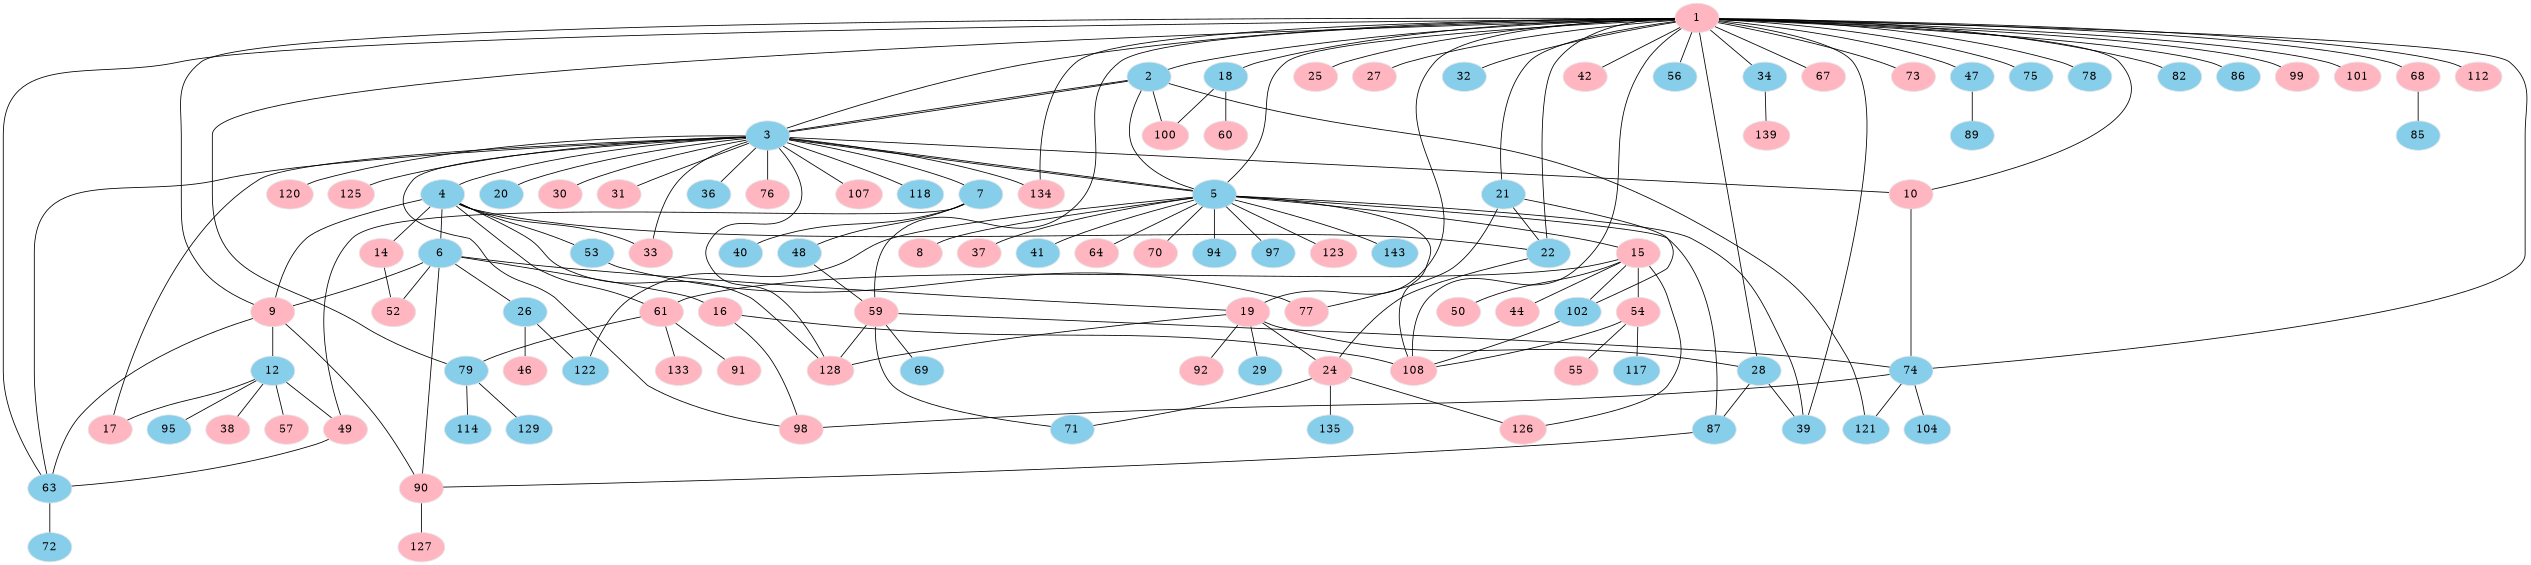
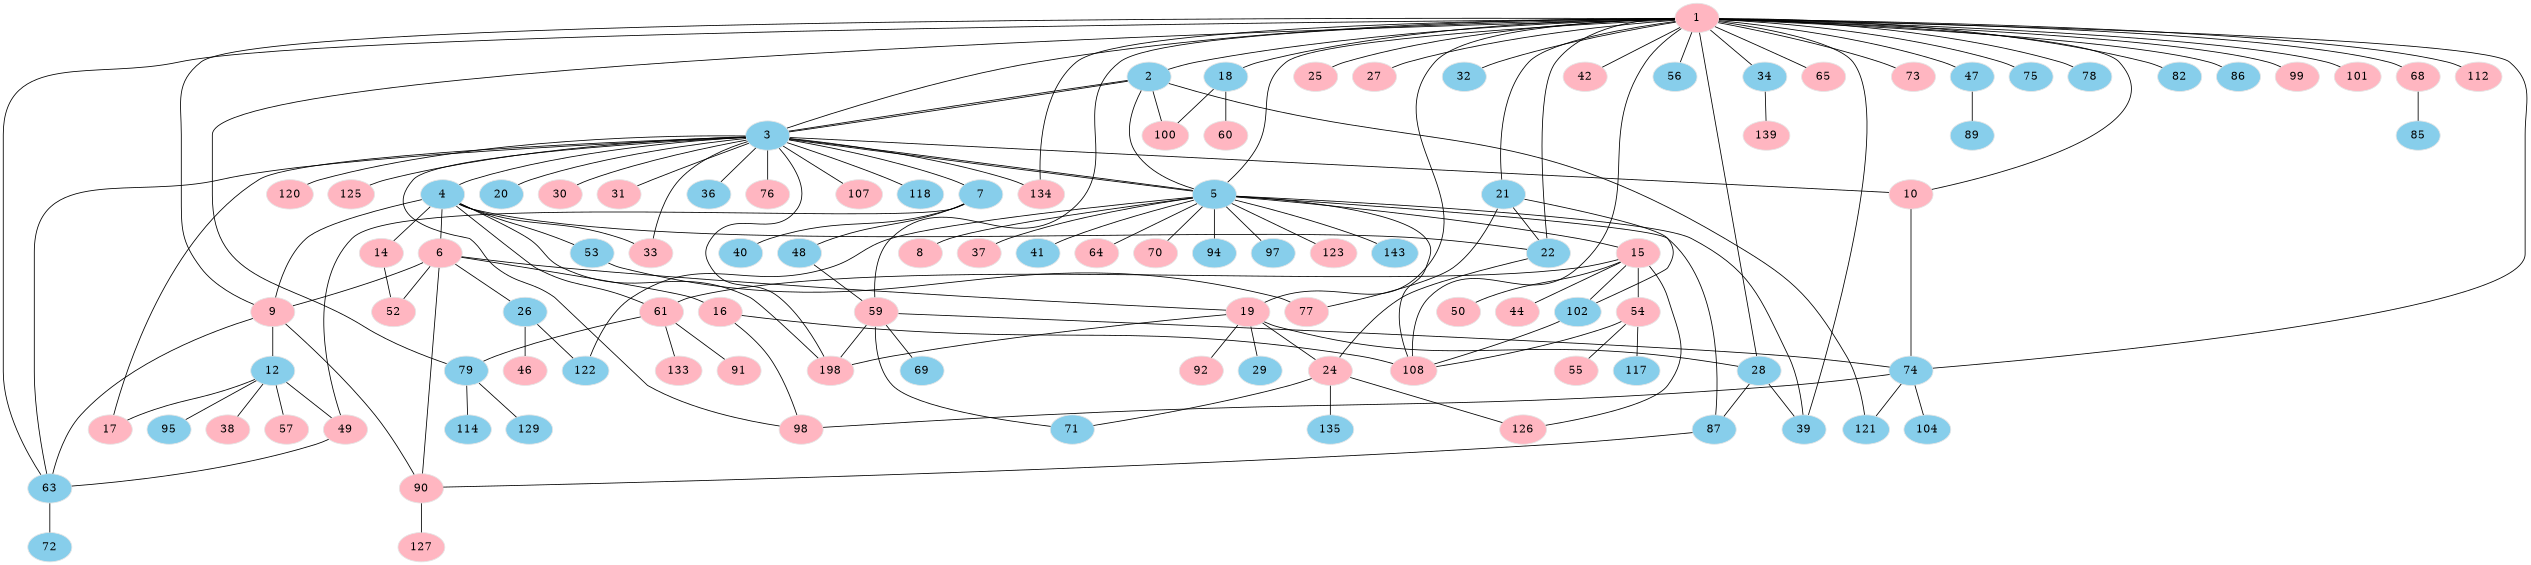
  graph {
    node [color=gray90 fillcolor=lightpink style=filled]
    1 [super="+13"]
    2 [fillcolor=skyblue super="+43"]
    3 [fillcolor=skyblue super="+66"]
    5 [fillcolor=skyblue super="+80"]
    9 [super="+142"]
    10 [super="+35"]
    18 [fillcolor=skyblue super="+51"]
    19 [super="+23"]
    21 [fillcolor=skyblue super="+119"]
    22 [fillcolor=skyblue]
    25
    27
    28 [fillcolor=skyblue super="+136"]
    32 [fillcolor=skyblue]
    34 [fillcolor=skyblue super="+45"]
    39 [fillcolor=skyblue super="+106"]
    42
    47 [fillcolor=skyblue]
    56 [fillcolor=skyblue]
    59 [super="+62"]
    63 [fillcolor=skyblue super="+109"]
-   65 [label=67]
+   65
    68
    73 [super="+96"]
    74 [fillcolor=skyblue super="+93"]
    75 [fillcolor=skyblue]
    78 [fillcolor=skyblue]
    79 [fillcolor=skyblue super="+141"]
    82 [fillcolor=skyblue super="+130"]
    86 [fillcolor=skyblue]
    99
    101
    108 [super="+124"]
    112
    134 [super="+140"]
    100
    121 [fillcolor=skyblue]
    4 [fillcolor=skyblue super="+89"]
    7 [fillcolor=skyblue]
    17
    20 [fillcolor=skyblue]
    30
    31
    33
    36 [fillcolor=skyblue]
    76
    98 [super="+137"]
    107
    118 [fillcolor=skyblue]
    120
    125
-   128
+   128 [label=198]
    8
    15
    37
    41 [fillcolor=skyblue]
    64
    70 [super="+115"]
    87 [fillcolor=skyblue super="+113"]
    94 [fillcolor=skyblue]
    97 [fillcolor=skyblue]
    122 [fillcolor=skyblue]
    123
    143 [fillcolor=skyblue]
    90 [super="+138"]
    12 [fillcolor=skyblue super="+67"]
    60
    24 [super="+58"]
    29 [fillcolor=skyblue]
    92
    102 [fillcolor=skyblue super="+105"]
    77
    139
    n74 [fillcolor=skyblue label=89]
    71 [fillcolor=skyblue super="+88"]
    69 [fillcolor=skyblue]
    72 [fillcolor=skyblue]
    85 [fillcolor=skyblue]
    104 [fillcolor=skyblue]
    114 [fillcolor=skyblue]
    129 [fillcolor=skyblue]
-   6 [fillcolor=skyblue super="+11"]
+   6 [super="+11"]
    14 [super="+110"]
    53 [fillcolor=skyblue]
    61
    40 [fillcolor=skyblue]
    48 [fillcolor=skyblue super="+131"]
    49 [super="+83"]
    16 [super="+132"]
    26 [fillcolor=skyblue super="+116"]
    52
    91
    133
    127
    44
    50 [super="+111"]
    54 [super="+103"]
    126
    46
    38
    57
    95 [fillcolor=skyblue]
    55 [super="+84"]
    117 [fillcolor=skyblue]
    135 [fillcolor=skyblue]
    1 -- 2
    1 -- 3
    1 -- 5 [weight=2]
    1 -- 9
    1 -- 10
    1 -- 18
    1 -- 19
    1 -- 21
    1 -- 22
    1 -- 25
    1 -- 27
    1 -- 28
    1 -- 32
    1 -- 34
    1 -- 39
    1 -- 42
    1 -- 47
    1 -- 56
    1 -- 59
    1 -- 63
    1 -- 65
    1 -- 68
    1 -- 73 [weight=2]
    1 -- 74
    1 -- 75 [weight=2]
    1 -- 78
    1 -- 79
    1 -- 82 [weight=2]
    1 -- 86
    1 -- 99
    1 -- 101
    1 -- 108
    1 -- 112
    1 -- 134
    2 -- 3
    2 -- 3
    2 -- 5
    2 -- 100
    2 -- 121
    3 -- 5
    3 -- 5
    3 -- 10
    3 -- 63
    3 -- 134
    3 -- 4
    3 -- 7
    3 -- 17
    3 -- 20
    3 -- 30
    3 -- 31
    3 -- 33
    3 -- 36
    3 -- 76
    3 -- 98
    3 -- 107
    3 -- 118
    3 -- 120
    3 -- 125
    3 -- 128
    5 -- 39
    5 -- 108
    5 -- 8
    5 -- 15
    5 -- 37
    5 -- 41
    5 -- 64
    5 -- 70
    5 -- 87
    5 -- 94
    5 -- 97
    5 -- 122
    5 -- 123
    5 -- 143
    9 -- 63
    9 -- 90
    9 -- 12
    10 -- 74
    18 -- 100
    18 -- 60
    19 -- 28
    19 -- 128
    19 -- 24
    19 -- 29
    19 -- 92
    21 -- 22
    21 -- 102
    21 -- 77
    22 -- 24
    28 -- 39
    28 -- 87
    34 -- 139
    47 -- n74
    59 -- 74
    59 -- 128
    59 -- 71
    59 -- 69
    63 -- 72
    68 -- 85
    74 -- 121
    74 -- 98 [weight=2]
    74 -- 104
    79 -- 114
    79 -- 129
    4 -- 9
    4 -- 22
    4 -- 33
    4 -- 128
    4 -- 6
    4 -- 14
    4 -- 53
    4 -- 61
    7 -- 40
    7 -- 48
    7 -- 49
    15 -- 102
    15 -- 61
    15 -- 44
    15 -- 50
    15 -- 54
    15 -- 126
    87 -- 90
    90 -- 127
    12 -- 17
    12 -- 49
    12 -- 38
    12 -- 57
    12 -- 95
    24 -- 71
    24 -- 126
    24 -- 135
    102 -- 108
    6 -- 9
    6 -- 19
    6 -- 90
    6 -- 16
    6 -- 26
    6 -- 52
    14 -- 52
    53 -- 77
    61 -- 79
    61 -- 91
    61 -- 133
    48 -- 59
    49 -- 63
    16 -- 108
    16 -- 98
    26 -- 122
    26 -- 46
    54 -- 108
    54 -- 55
    54 -- 117
  }
